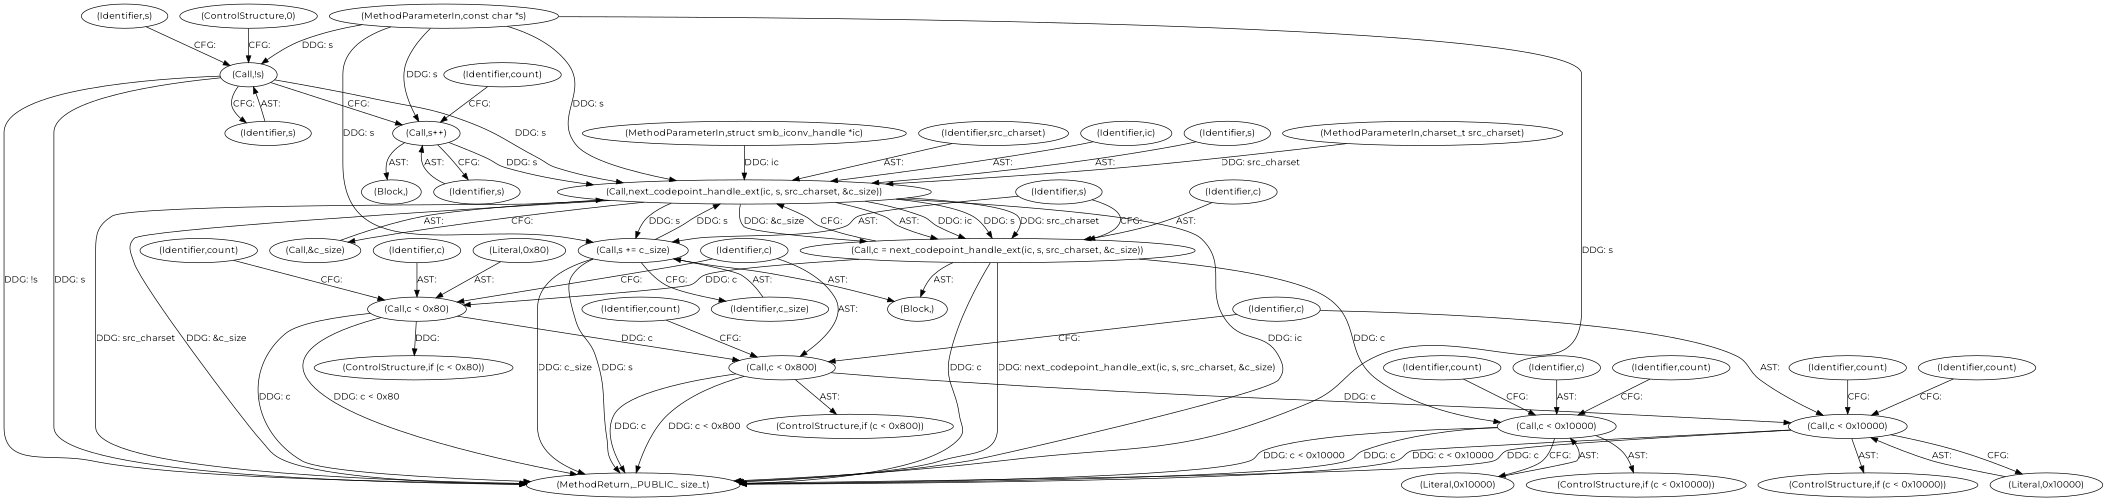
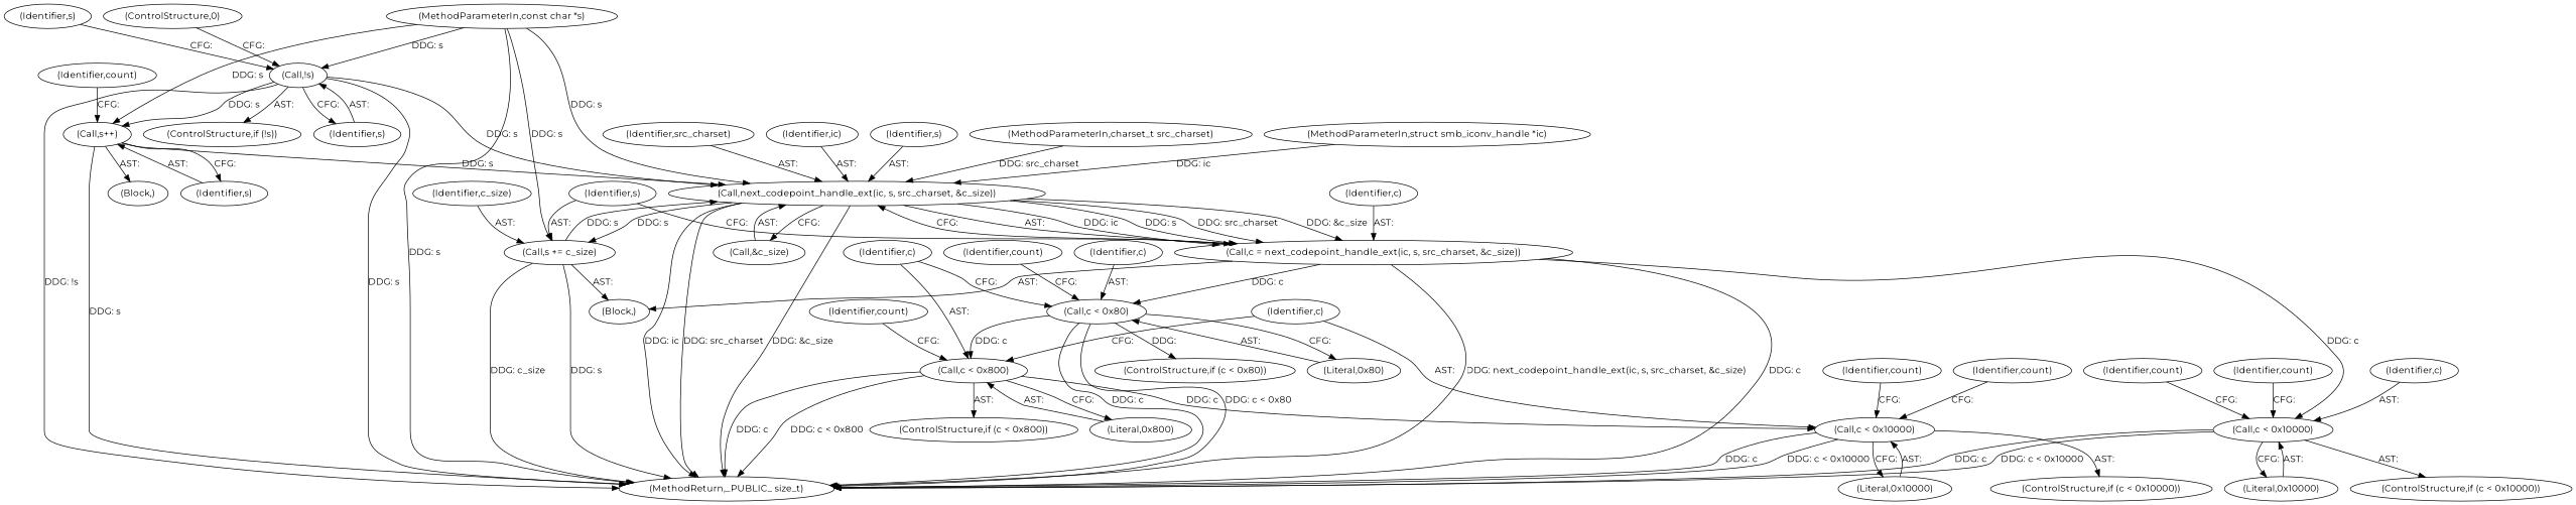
  digraph {
    fontname=Montserrat
    node [fontname=Montserrat]
    edge [fontname=Montserrat]
    n1 [label="(MethodParameterIn,const char *s)"]
    n2 [label="(Call,!s)"]
    n3 [label="(Call,s++)"]
    n4 [label="(Call,next_codepoint_handle_ext(ic, s, src_charset, &c_size))"]
    n5 [label="(Call,s += c_size)"]
    n6 [label="(MethodReturn,_PUBLIC_ size_t)"]
    n7 [label="(Identifier,s)"]
+   n8 [label="(ControlStructure,if (!s))"]
    n9 [label="(Block,)"]
    n10 [label="(Identifier,s)"]
    n11 [label="(Call,c = next_codepoint_handle_ext(ic, s, src_charset, &c_size))"]
    n12 [label="(Call,&c_size)"]
    n13 [label="(Block,)"]
    n14 [label="(Identifier,c_size)"]
    n15 [label="(Call,c < 0x10000)"]
    n16 [label="(Call,c < 0x80)"]
    n17 [label="(ControlStructure,if (c < 0x10000))"]
    n18 [label="(Literal,0x10000)"]
    n19 [label="(Call,c < 0x800)"]
    n20 [label="(ControlStructure,if (c < 0x80))"]
    n21 [label="(Literal,0x80)"]
    n22 [label="(Call,c < 0x10000)"]
    n23 [label="(ControlStructure,if (c < 0x800))"]
+   n24 [label="(Literal,0x800)"]
    n25 [label="(Literal,0x10000)"]
    n26 [label="(ControlStructure,if (c < 0x10000))"]
    n27 [label="(MethodParameterIn,struct smb_iconv_handle *ic)"]
    n28 [label="(Identifier,src_charset)"]
    n29 [label="(Identifier,c)"]
    n30 [label="(Identifier,c)"]
    n31 [label="(Identifier,count)"]
    n32 [label="(Identifier,count)"]
    n33 [label="(Identifier,ic)"]
    n34 [label="(ControlStructure,0)"]
    n35 [label="(Identifier,c)"]
    n36 [label="(Identifier,count)"]
    n37 [label="(Identifier,s)"]
    n38 [label="(Identifier,c)"]
    n39 [label="(Identifier,count)"]
    n40 [label="(Identifier,count)"]
    n41 [label="(Identifier,count)"]
    n42 [label="(Identifier,s)"]
    n43 [label="(Identifier,count)"]
    n44 [label="(Identifier,s)"]
    n45 [label="(MethodParameterIn,charset_t src_charset)"]
    n46 [label="(Identifier,c)"]
    n1 -> n2 [label="DDG: s"]
    n1 -> n3 [label="DDG: s"]
    n1 -> n4 [label="DDG: s"]
    n1 -> n5 [label="DDG: s"]
    n1 -> n6 [label="DDG: s"]
-   n2 -> n3 [label="CFG: "]
+   n2 -> n3 [label="DDG: s"]
    n2 -> n4 [label="DDG: s"]
    n2 -> n6 [label="DDG: s"]
    n2 -> n6 [label="DDG: !s"]
    n2 -> n7 [label="CFG: "]
+   n2 -> n8 [label="AST: "]
    n3 -> n4 [label="DDG: s"]
+   n3 -> n6 [label="DDG: s"]
    n3 -> n9 [label="AST: "]
    n3 -> n10 [label="CFG: "]
    n4 -> n5 [label="DDG: s"]
    n4 -> n6 [label="DDG: src_charset"]
    n4 -> n6 [label="DDG: &c_size"]
    n4 -> n6 [label="DDG: ic"]
    n4 -> n11 [label="AST: "]
    n4 -> n11 [label="DDG: ic"]
    n4 -> n11 [label="DDG: s"]
    n4 -> n11 [label="DDG: src_charset"]
    n4 -> n11 [label="DDG: &c_size"]
    n4 -> n12 [label="CFG: "]
    n5 -> n4 [label="DDG: s"]
    n5 -> n6 [label="DDG: s"]
    n5 -> n6 [label="DDG: c_size"]
    n5 -> n13 [label="AST: "]
-   n5 -> n14 [label="CFG: "]
    n7 -> n2 [label="AST: "]
    n10 -> n3 [label="AST: "]
    n11 -> n4 [label="CFG: "]
    n11 -> n6 [label="DDG: c"]
    n11 -> n6 [label="DDG: next_codepoint_handle_ext(ic, s, src_charset, &c_size)"]
    n11 -> n13 [label="AST: "]
    n11 -> n15 [label="DDG: c"]
    n11 -> n16 [label="DDG: c"]
    n12 -> n4 [label="AST: "]
    n14 -> n5 [label="AST: "]
    n15 -> n6 [label="DDG: c"]
    n15 -> n6 [label="DDG: c < 0x10000"]
    n15 -> n17 [label="AST: "]
    n15 -> n18 [label="CFG: "]
    n16 -> n6 [label="DDG: c"]
    n16 -> n6 [label="DDG: c < 0x80"]
    n16 -> n19 [label="DDG: c"]
    n16 -> n20 [label="DDG: "]
+   n16 -> n21 [label="CFG: "]
    n18 -> n15 [label="AST: "]
    n19 -> n6 [label="DDG: c"]
    n19 -> n6 [label="DDG: c < 0x800"]
    n19 -> n22 [label="DDG: c"]
    n19 -> n23 [label="AST: "]
+   n19 -> n24 [label="CFG: "]
    n21 -> n16 [label="AST: "]
    n22 -> n6 [label="DDG: c < 0x10000"]
    n22 -> n6 [label="DDG: c"]
    n22 -> n25 [label="CFG: "]
    n22 -> n26 [label="AST: "]
+   n24 -> n19 [label="AST: "]
    n25 -> n22 [label="AST: "]
    n27 -> n4 [label="DDG: ic"]
    n28 -> n4 [label="AST: "]
    n29 -> n15 [label="AST: "]
    n30 -> n16 [label="CFG: "]
    n30 -> n19 [label="AST: "]
    n31 -> n15 [label="CFG: "]
    n32 -> n22 [label="CFG: "]
    n33 -> n4 [label="AST: "]
    n34 -> n2 [label="CFG: "]
    n35 -> n11 [label="AST: "]
    n36 -> n16 [label="CFG: "]
    n37 -> n5 [label="AST: "]
    n37 -> n11 [label="CFG: "]
    n38 -> n19 [label="CFG: "]
    n38 -> n22 [label="AST: "]
    n39 -> n15 [label="CFG: "]
    n40 -> n22 [label="CFG: "]
    n41 -> n3 [label="CFG: "]
    n42 -> n4 [label="AST: "]
    n43 -> n19 [label="CFG: "]
    n44 -> n2 [label="CFG: "]
    n45 -> n4 [label="DDG: src_charset"]
    n46 -> n16 [label="AST: "]
  }
